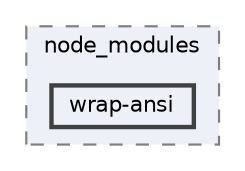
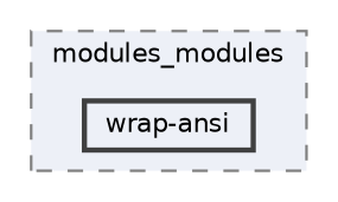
  digraph {
    compound=true
    n1 [color=grey25 fillcolor="#edf0f7" fontname=Helvetica fontsize=10 height=0.2 label="wrap-ansi" shape=box style="filled,bold" width=0.4]
    subgraph cluster_1 {
      bgcolor="#edf0f7"
      fontname=Helvetica
      fontsize=10
-     label=node_modules
+     label=modules_modules
      pencolor=grey50
      style="filled,dashed"
      n1
    }
  }
